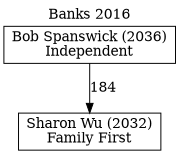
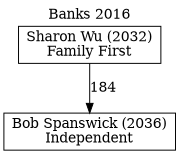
  digraph {
    label="Banks 2016"
    labelloc=t
    mclimit=10
    node [shape=box]
    n1 [label="Sharon Wu (2032)\nFamily First"]
    n2 [label="Bob Spanswick (2036)\nIndependent"]
-   n2 -> n1 [label=184]
+   n1 -> n2 [label=184]
  }
